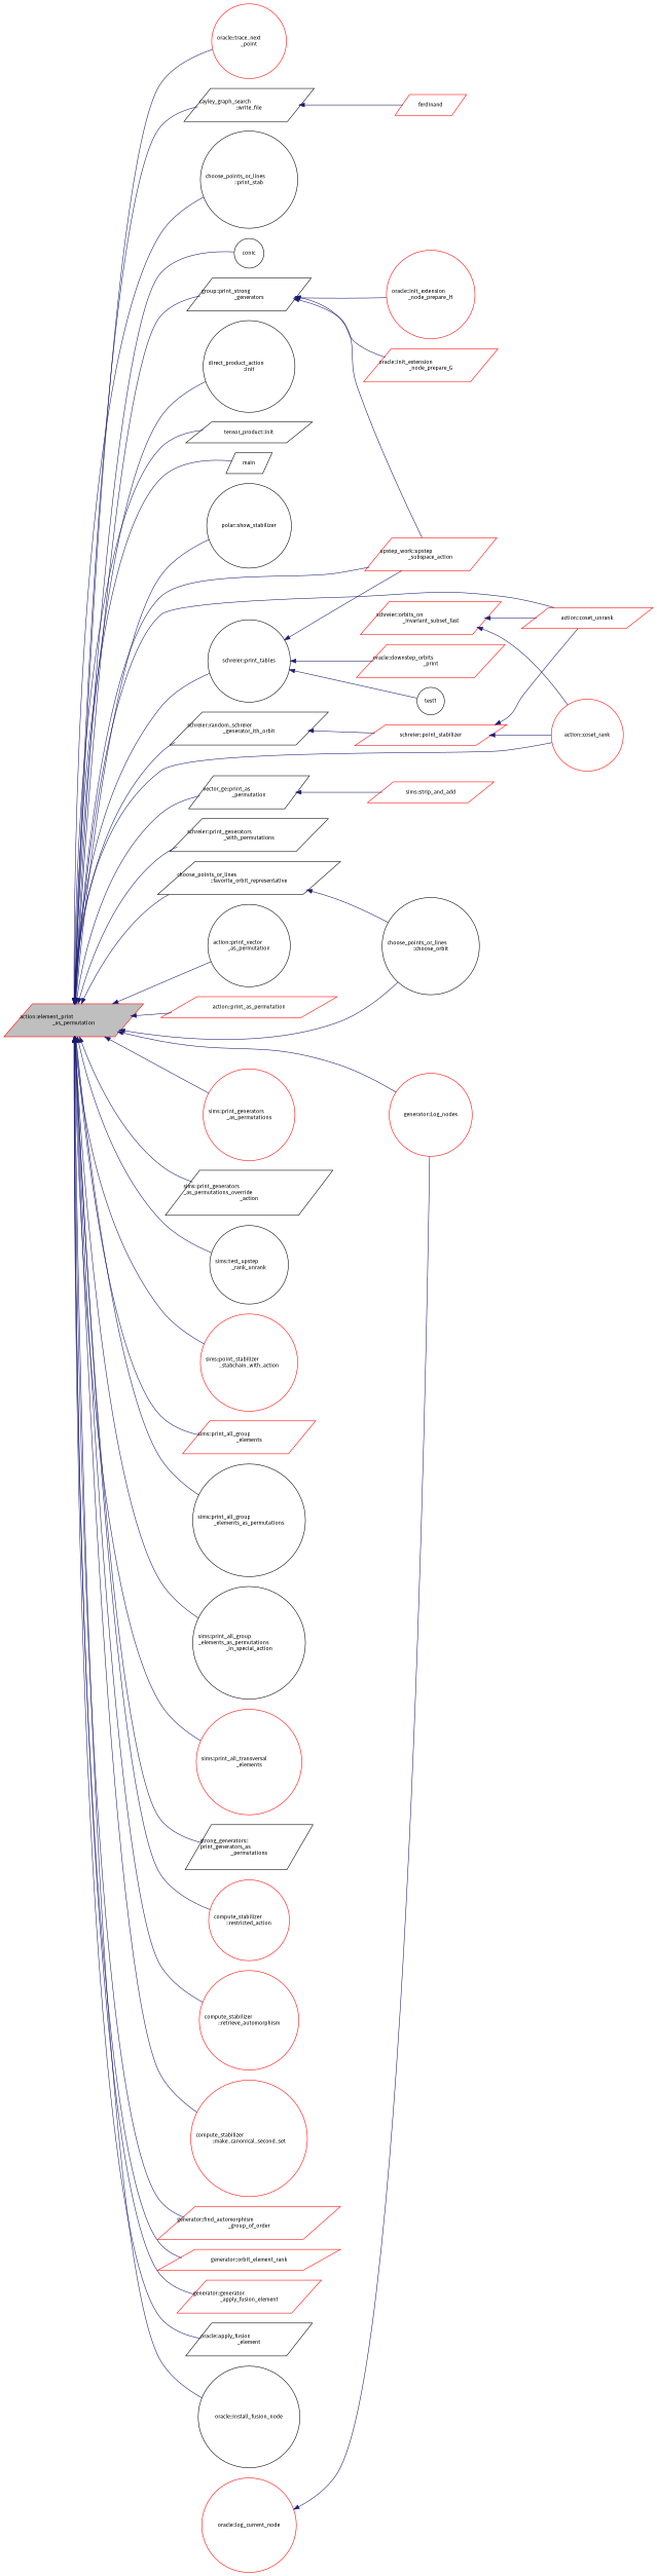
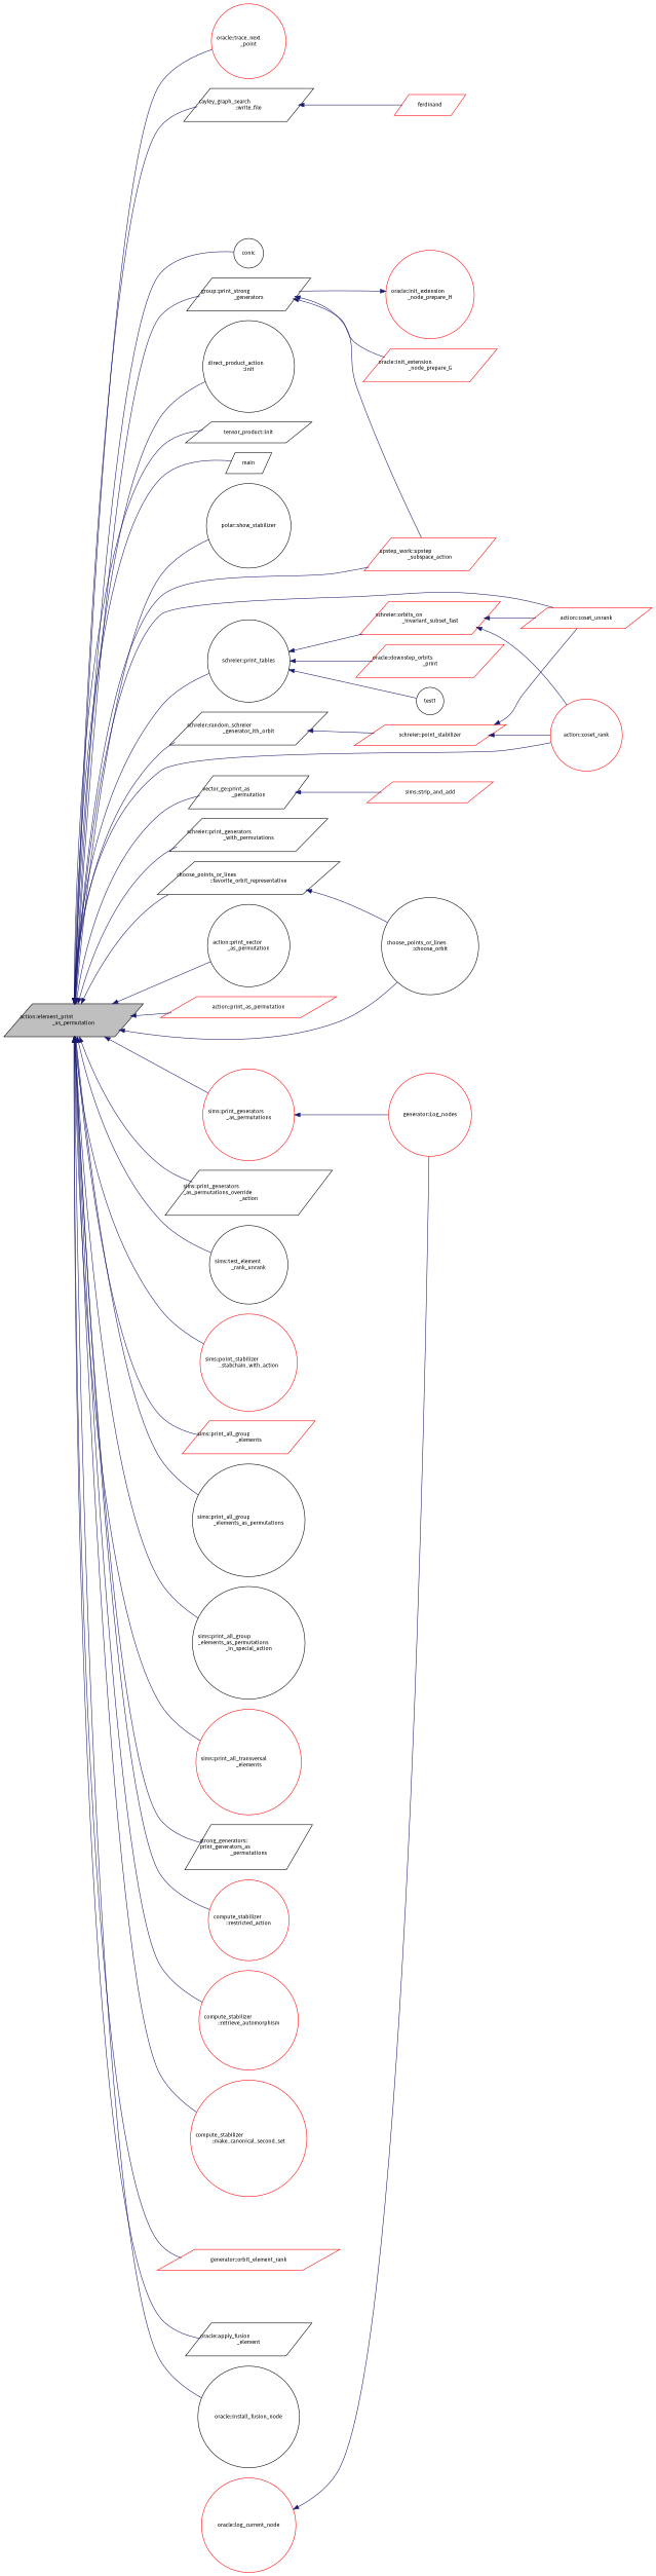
  digraph {
    fontname="Fira Sans"
    rankdir=LR
    node [color=black fillcolor=white fontname="Fira Sans" fontsize=10 shape=parallelogram style=filled]
    edge [color=midnightblue dir=back fontname="Fira Sans" fontsize=10 labelfontname=Helvetica labelfontsize=10 style=solid]
-   n1 [color=red fillcolor=grey75 fontcolor=black height=0.2 label="action::element_print\l_as_permutation" width=0.4]
+   n1 [fillcolor=grey75 fontcolor=black height=0.2 label="action::element_print\l_as_permutation" width=0.4]
    n2 [height=0.2 label=conic shape=circle width=0.4]
    n3 [height=0.2 label="cayley_graph_search\l::write_file" width=0.4]
    n4 [height=0.2 label="direct_product_action\l::init" shape=circle width=0.4]
    n5 [height=0.2 label="tensor_product::init" width=0.4]
    n6 [height=0.2 label=main width=0.4]
    n7 [height=0.2 label="polar::show_stabilizer" shape=circle width=0.4]
    n8 [height=0.2 label="schreier::print_tables" shape=circle width=0.4]
    n9 [color=red height=0.2 label="action::coset_unrank" width=0.4]
    n10 [color=red height=0.2 label="action::coset_rank" shape=circle width=0.4]
    n11 [height=0.2 label="schreier::print_generators\l_with_permutations" width=0.4]
    n12 [height=0.2 label="schreier::random_schreier\l_generator_ith_orbit" width=0.4]
    n13 [height=0.2 label="group::print_strong\l_generators" width=0.4]
    n14 [color=red height=0.2 label="upstep_work::upstep\l_subspace_action" width=0.4]
    n15 [height=0.2 label="vector_ge::print_as\l_permutation" width=0.4]
    n16 [height=0.2 label="action::print_vector\l_as_permutation" shape=circle width=0.4]
    n17 [color=red height=0.2 label="action::print_as_permutation" width=0.4]
    n18 [color=red height=0.2 label="sims::print_generators\l_as_permutations" shape=circle width=0.4]
    n19 [height=0.2 label="sims::print_generators\l_as_permutations_override\l_action" width=0.4]
-   n20 [height=0.2 label="sims::test_upstep\l_rank_unrank" shape=circle width=0.4]
+   n20 [height=0.2 label="sims::test_element\l_rank_unrank" shape=circle width=0.4]
    n21 [color=red height=0.2 label="sims::point_stabilizer\l_stabchain_with_action" shape=circle width=0.4]
    n22 [color=red height=0.2 label="sims::print_all_group\l_elements" width=0.4]
    n23 [height=0.2 label="sims::print_all_group\l_elements_as_permutations" shape=circle width=0.4]
    n24 [height=0.2 label="sims::print_all_group\l_elements_as_permutations\l_in_special_action" shape=circle width=0.4]
    n25 [color=red height=0.2 label="sims::print_all_transversal\l_elements" shape=circle width=0.4]
    n26 [height=0.2 label="strong_generators::\lprint_generators_as\l_permutations" width=0.4]
    n27 [color=red height=0.2 label="compute_stabilizer\l::restricted_action" shape=circle width=0.4]
    n28 [color=red height=0.2 label="compute_stabilizer\l::retrieve_automorphism" shape=circle width=0.4]
    n29 [color=red height=0.2 label="compute_stabilizer\l::make_canonical_second_set" shape=circle width=0.4]
-   n30 [color=red height=0.2 label="generator::find_automorphism\l_group_of_order" width=0.4]
    n31 [color=red height=0.2 label="generator::orbit_element_rank" width=0.4]
    n32 [color=red height=0.2 label="generator::Log_nodes" shape=circle width=0.4]
-   n33 [color=red height=0.2 label="generator::generator\l_apply_fusion_element" width=0.4]
    n34 [height=0.2 label="oracle::apply_fusion\l_element" width=0.4]
    n35 [height=0.2 label="oracle::install_fusion_node" shape=circle width=0.4]
    n36 [color=red height=0.2 label="oracle::trace_next\l_point" shape=circle width=0.4]
    n37 [height=0.2 label="choose_points_or_lines\l::choose_orbit" shape=circle width=0.4]
    n38 [height=0.2 label="choose_points_or_lines\l::favorite_orbit_representative" width=0.4]
-   n39 [height=0.2 label="choose_points_or_lines\l::print_stab" shape=circle width=0.4]
    n40 [color=red height=0.2 label=ferdinand width=0.4]
    n41 [height=0.2 label=test1 shape=circle width=0.4]
    n42 [color=red height=0.2 label="schreier::orbits_on\l_invariant_subset_fast" width=0.4]
    n43 [color=red height=0.2 label="oracle::downstep_orbits\l_print" width=0.4]
    n44 [color=red height=0.2 label="schreier::point_stabilizer" width=0.4]
    n45 [color=red height=0.2 label="oracle::init_extension\l_node_prepare_G" width=0.4]
    n46 [color=red height=0.2 label="oracle::init_extension\l_node_prepare_H" shape=circle width=0.4]
    n47 [color=red height=0.2 label="sims::strip_and_add" width=0.4]
    n48 [color=red height=0.2 label="oracle::log_current_node" shape=circle width=0.4]
    n1 -> n2
    n1 -> n3
    n1 -> n4
    n1 -> n5
    n1 -> n6
    n1 -> n7
    n1 -> n8
    n1 -> n9
    n1 -> n10
    n1 -> n11
    n1 -> n12
    n1 -> n13
    n1 -> n14
    n1 -> n15
    n1 -> n16
    n1 -> n17
    n1 -> n18
    n1 -> n19
    n1 -> n20
    n1 -> n21
    n1 -> n22
    n1 -> n23
    n1 -> n24
    n1 -> n25
    n1 -> n26
    n1 -> n27
    n1 -> n28
    n1 -> n29
-   n1 -> n30
    n1 -> n31
-   n1 -> n32
-   n1 -> n33
+   n18 -> n32
    n1 -> n34
    n1 -> n35
    n1 -> n36
    n1 -> n37
    n1 -> n38
-   n1 -> n39
    n3 -> n40
    n8 -> n41
-   n8 -> n14
+   n8 -> n42
    n8 -> n43
    n12 -> n44
    n13 -> n14
    n13 -> n45
-   n13 -> n46
+   n46 -> n13
    n15 -> n47
    n38 -> n37
    n42 -> n9
    n42 -> n10
    n44 -> n9
    n44 -> n10
    n48 -> n32
  }
